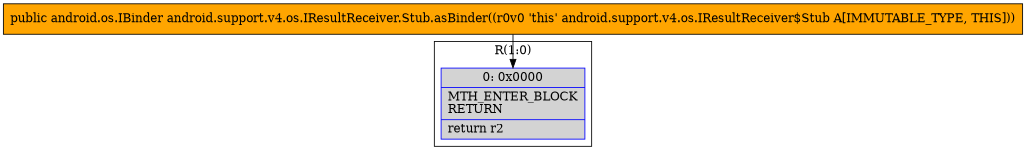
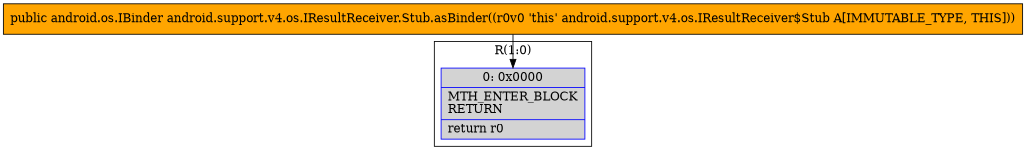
  digraph {
    node [shape=record style=filled]
-   n1 [color=blue label="{0\:\ 0x0000|MTH_ENTER_BLOCK\lRETURN\l|return r2\l}" fillcolor=lightgrey]
+   n1 [color=blue label="{0\:\ 0x0000|MTH_ENTER_BLOCK\lRETURN\l|return r0\l}" fillcolor=lightgrey]
    n2 [label="{public android.os.IBinder android.support.v4.os.IResultReceiver.Stub.asBinder((r0v0 'this' android.support.v4.os.IResultReceiver$Stub A[IMMUTABLE_TYPE, THIS])) }" fillcolor=orange]
    subgraph cluster_1 {
      label="R(1:0)"
      n1
    }
    n2 -> n1
  }
